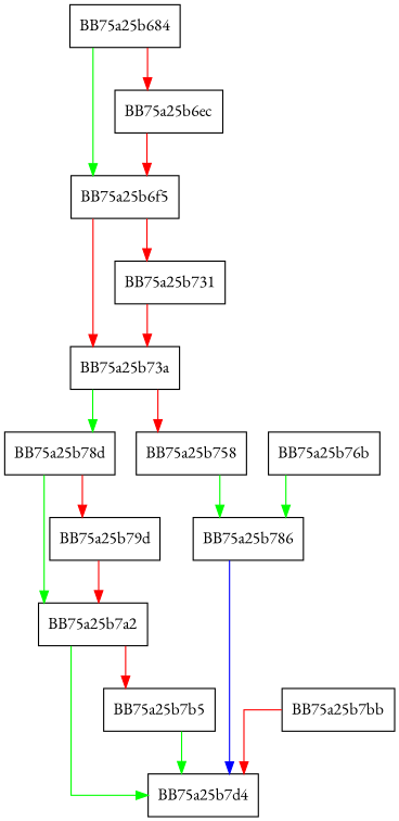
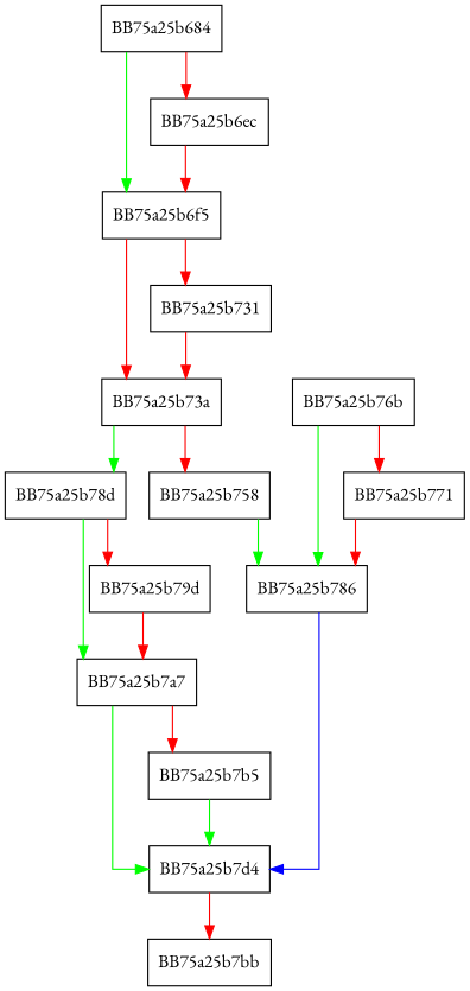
  digraph {
    fontname="EB Garamond"
    splines=ortho
    node [fontname="EB Garamond" shape=box]
    edge [color=red fontname="EB Garamond"]
    BB75a25b684
    BB75a25b6f5
    BB75a25b6ec
    BB75a25b73a
    BB75a25b731
    BB75a25b78d
    BB75a25b758
-   BB75a25b7a2
+   BB75a25b7a2 [label=BB75a25b7a7]
    BB75a25b79d
    BB75a25b786
    BB75a25b7d4
    BB75a25b7b5
    BB75a25b76b
+   BB75a25b771
    BB75a25b7bb
    BB75a25b684 -> BB75a25b6f5 [color=green]
    BB75a25b684 -> BB75a25b6ec
    BB75a25b6f5 -> BB75a25b73a
    BB75a25b6f5 -> BB75a25b731
    BB75a25b6ec -> BB75a25b6f5
    BB75a25b73a -> BB75a25b78d [color=green]
    BB75a25b73a -> BB75a25b758
    BB75a25b731 -> BB75a25b73a
    BB75a25b78d -> BB75a25b7a2 [color=green]
    BB75a25b78d -> BB75a25b79d
    BB75a25b758 -> BB75a25b786 [color=green]
    BB75a25b7a2 -> BB75a25b7d4 [color=green]
    BB75a25b7a2 -> BB75a25b7b5
    BB75a25b79d -> BB75a25b7a2
    BB75a25b786 -> BB75a25b7d4 [color=blue]
    BB75a25b7b5 -> BB75a25b7d4 [color=green]
    BB75a25b76b -> BB75a25b786 [color=green]
-   BB75a25b7bb -> BB75a25b7d4
+   BB75a25b76b -> BB75a25b771
+   BB75a25b771 -> BB75a25b786
+   BB75a25b7d4 -> BB75a25b7bb
  }
